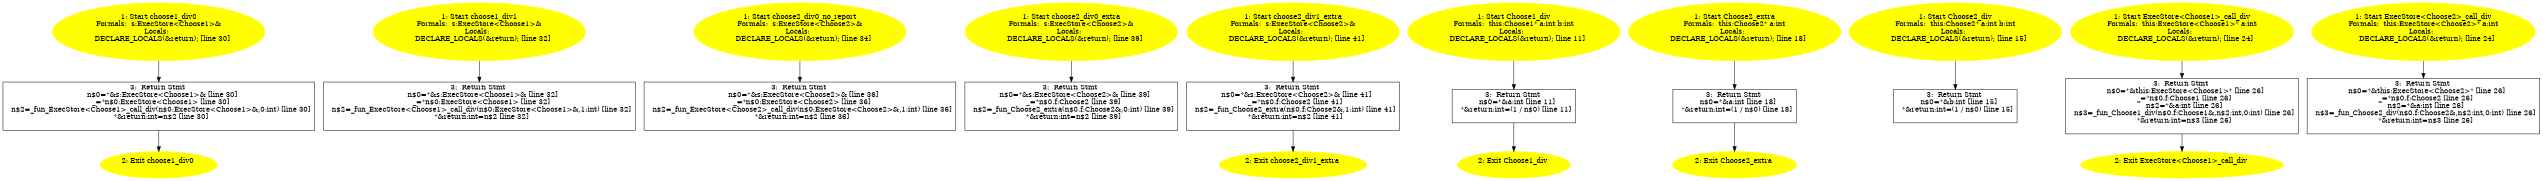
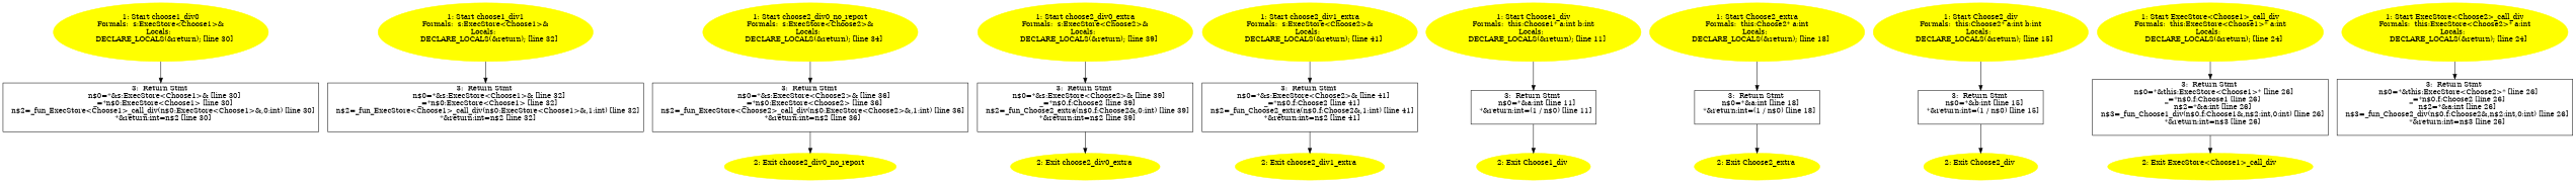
  digraph {
    fontname="DejaVu Serif"
    node [color=yellow fontname="DejaVu Serif" style=filled]
    edge [fontname="DejaVu Serif"]
    n1 [label="1: Start choose1_div0\nFormals:  s:ExecStore<Choose1>&\nLocals:  \n   DECLARE_LOCALS(&return); [line 30]\n "]
    n2 [label="3:  Return Stmt \n   n$0=*&s:ExecStore<Choose1>& [line 30]\n  _=*n$0:ExecStore<Choose1> [line 30]\n  n$2=_fun_ExecStore<Choose1>_call_div(n$0:ExecStore<Choose1>&,0:int) [line 30]\n  *&return:int=n$2 [line 30]\n " shape=box color="" style=""]
-   n3 [label="2: Exit choose1_div0 \n  "]
    n4 [label="1: Start choose1_div1\nFormals:  s:ExecStore<Choose1>&\nLocals:  \n   DECLARE_LOCALS(&return); [line 32]\n "]
    n5 [label="3:  Return Stmt \n   n$0=*&s:ExecStore<Choose1>& [line 32]\n  _=*n$0:ExecStore<Choose1> [line 32]\n  n$2=_fun_ExecStore<Choose1>_call_div(n$0:ExecStore<Choose1>&,1:int) [line 32]\n  *&return:int=n$2 [line 32]\n " shape=box color="" style=""]
    n6 [label="1: Start choose2_div0_no_report\nFormals:  s:ExecStore<Choose2>&\nLocals:  \n   DECLARE_LOCALS(&return); [line 34]\n "]
    n7 [label="3:  Return Stmt \n   n$0=*&s:ExecStore<Choose2>& [line 36]\n  _=*n$0:ExecStore<Choose2> [line 36]\n  n$2=_fun_ExecStore<Choose2>_call_div(n$0:ExecStore<Choose2>&,1:int) [line 36]\n  *&return:int=n$2 [line 36]\n " shape=box color="" style=""]
+   n8 [label="2: Exit choose2_div0_no_report \n  "]
    n9 [label="1: Start choose2_div0_extra\nFormals:  s:ExecStore<Choose2>&\nLocals:  \n   DECLARE_LOCALS(&return); [line 39]\n "]
    n10 [label="3:  Return Stmt \n   n$0=*&s:ExecStore<Choose2>& [line 39]\n  _=*n$0.f:Choose2 [line 39]\n  n$2=_fun_Choose2_extra(n$0.f:Choose2&,0:int) [line 39]\n  *&return:int=n$2 [line 39]\n " shape=box color="" style=""]
+   n11 [label="2: Exit choose2_div0_extra \n  "]
    n12 [label="1: Start choose2_div1_extra\nFormals:  s:ExecStore<Choose2>&\nLocals:  \n   DECLARE_LOCALS(&return); [line 41]\n "]
    n13 [label="3:  Return Stmt \n   n$0=*&s:ExecStore<Choose2>& [line 41]\n  _=*n$0.f:Choose2 [line 41]\n  n$2=_fun_Choose2_extra(n$0.f:Choose2&,1:int) [line 41]\n  *&return:int=n$2 [line 41]\n " shape=box color="" style=""]
    n14 [label="2: Exit choose2_div1_extra \n  "]
    n15 [label="1: Start Choose1_div\nFormals:  this:Choose1* a:int b:int\nLocals:  \n   DECLARE_LOCALS(&return); [line 11]\n "]
    n16 [label="3:  Return Stmt \n   n$0=*&a:int [line 11]\n  *&return:int=(1 / n$0) [line 11]\n " shape=box color="" style=""]
    n17 [label="2: Exit Choose1_div \n  "]
    n18 [label="1: Start Choose2_extra\nFormals:  this:Choose2* a:int\nLocals:  \n   DECLARE_LOCALS(&return); [line 18]\n "]
    n19 [label="3:  Return Stmt \n   n$0=*&a:int [line 18]\n  *&return:int=(1 / n$0) [line 18]\n " shape=box color="" style=""]
    n20 [label="2: Exit Choose2_extra \n  "]
    n21 [label="1: Start Choose2_div\nFormals:  this:Choose2* a:int b:int\nLocals:  \n   DECLARE_LOCALS(&return); [line 15]\n "]
    n22 [label="3:  Return Stmt \n   n$0=*&b:int [line 15]\n  *&return:int=(1 / n$0) [line 15]\n " shape=box color="" style=""]
+   n23 [label="2: Exit Choose2_div \n  "]
    n24 [label="1: Start ExecStore<Choose1>_call_div\nFormals:  this:ExecStore<Choose1>* a:int\nLocals:  \n   DECLARE_LOCALS(&return); [line 24]\n "]
    n25 [label="3:  Return Stmt \n   n$0=*&this:ExecStore<Choose1>* [line 26]\n  _=*n$0.f:Choose1 [line 26]\n  n$2=*&a:int [line 26]\n  n$3=_fun_Choose1_div(n$0.f:Choose1&,n$2:int,0:int) [line 26]\n  *&return:int=n$3 [line 26]\n " shape=box color="" style=""]
    n26 [label="2: Exit ExecStore<Choose1>_call_div \n  "]
    n27 [label="1: Start ExecStore<Choose2>_call_div\nFormals:  this:ExecStore<Choose2>* a:int\nLocals:  \n   DECLARE_LOCALS(&return); [line 24]\n "]
    n28 [label="3:  Return Stmt \n   n$0=*&this:ExecStore<Choose2>* [line 26]\n  _=*n$0.f:Choose2 [line 26]\n  n$2=*&a:int [line 26]\n  n$3=_fun_Choose2_div(n$0.f:Choose2&,n$2:int,0:int) [line 26]\n  *&return:int=n$3 [line 26]\n " shape=box color="" style=""]
    n1 -> n2
-   n2 -> n3
    n4 -> n5
    n6 -> n7
+   n7 -> n8
    n9 -> n10
+   n10 -> n11
    n12 -> n13
    n13 -> n14
    n15 -> n16
    n16 -> n17
    n18 -> n19
    n19 -> n20
    n21 -> n22
+   n22 -> n23
    n24 -> n25
    n25 -> n26
    n27 -> n28
  }
